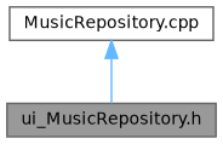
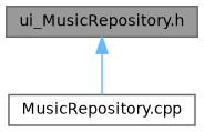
  digraph {
    node [fontname=Helvetica fontsize=10 shape=box style=filled]
    n1 [color=gray40 fillcolor=grey60 fontcolor=black height=0.2 label="ui_MusicRepository.h" width=0.4]
    n2 [color=grey40 fillcolor=white height=0.2 label="MusicRepository.cpp" width=0.4]
-   n2 -> n1 [color=steelblue1 dir=back fontname=Helvetica fontsize=10 labelfontname=Helvetica labelfontsize=10 style=solid]
+   n1 -> n2 [color=steelblue1 dir=back fontname=Helvetica fontsize=10 labelfontname=Helvetica labelfontsize=10 style=solid]
  }
